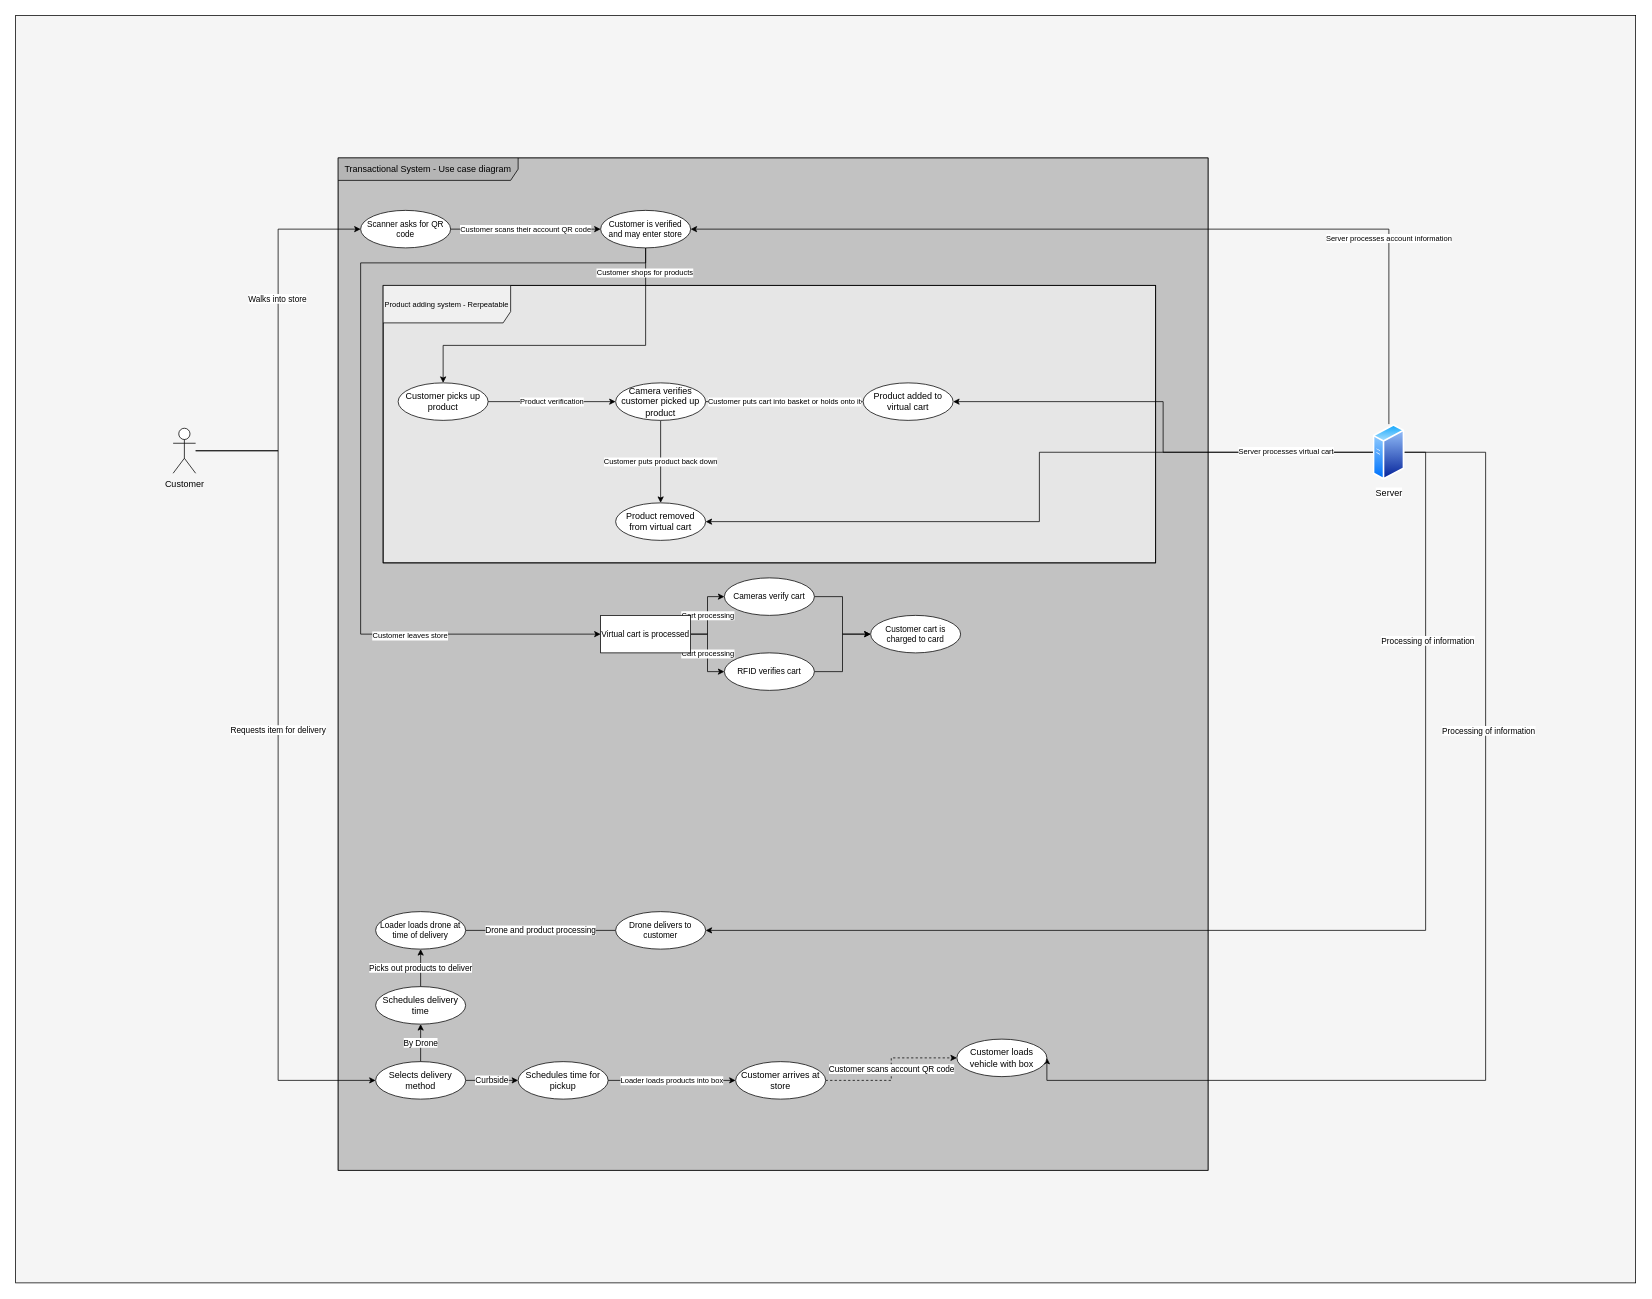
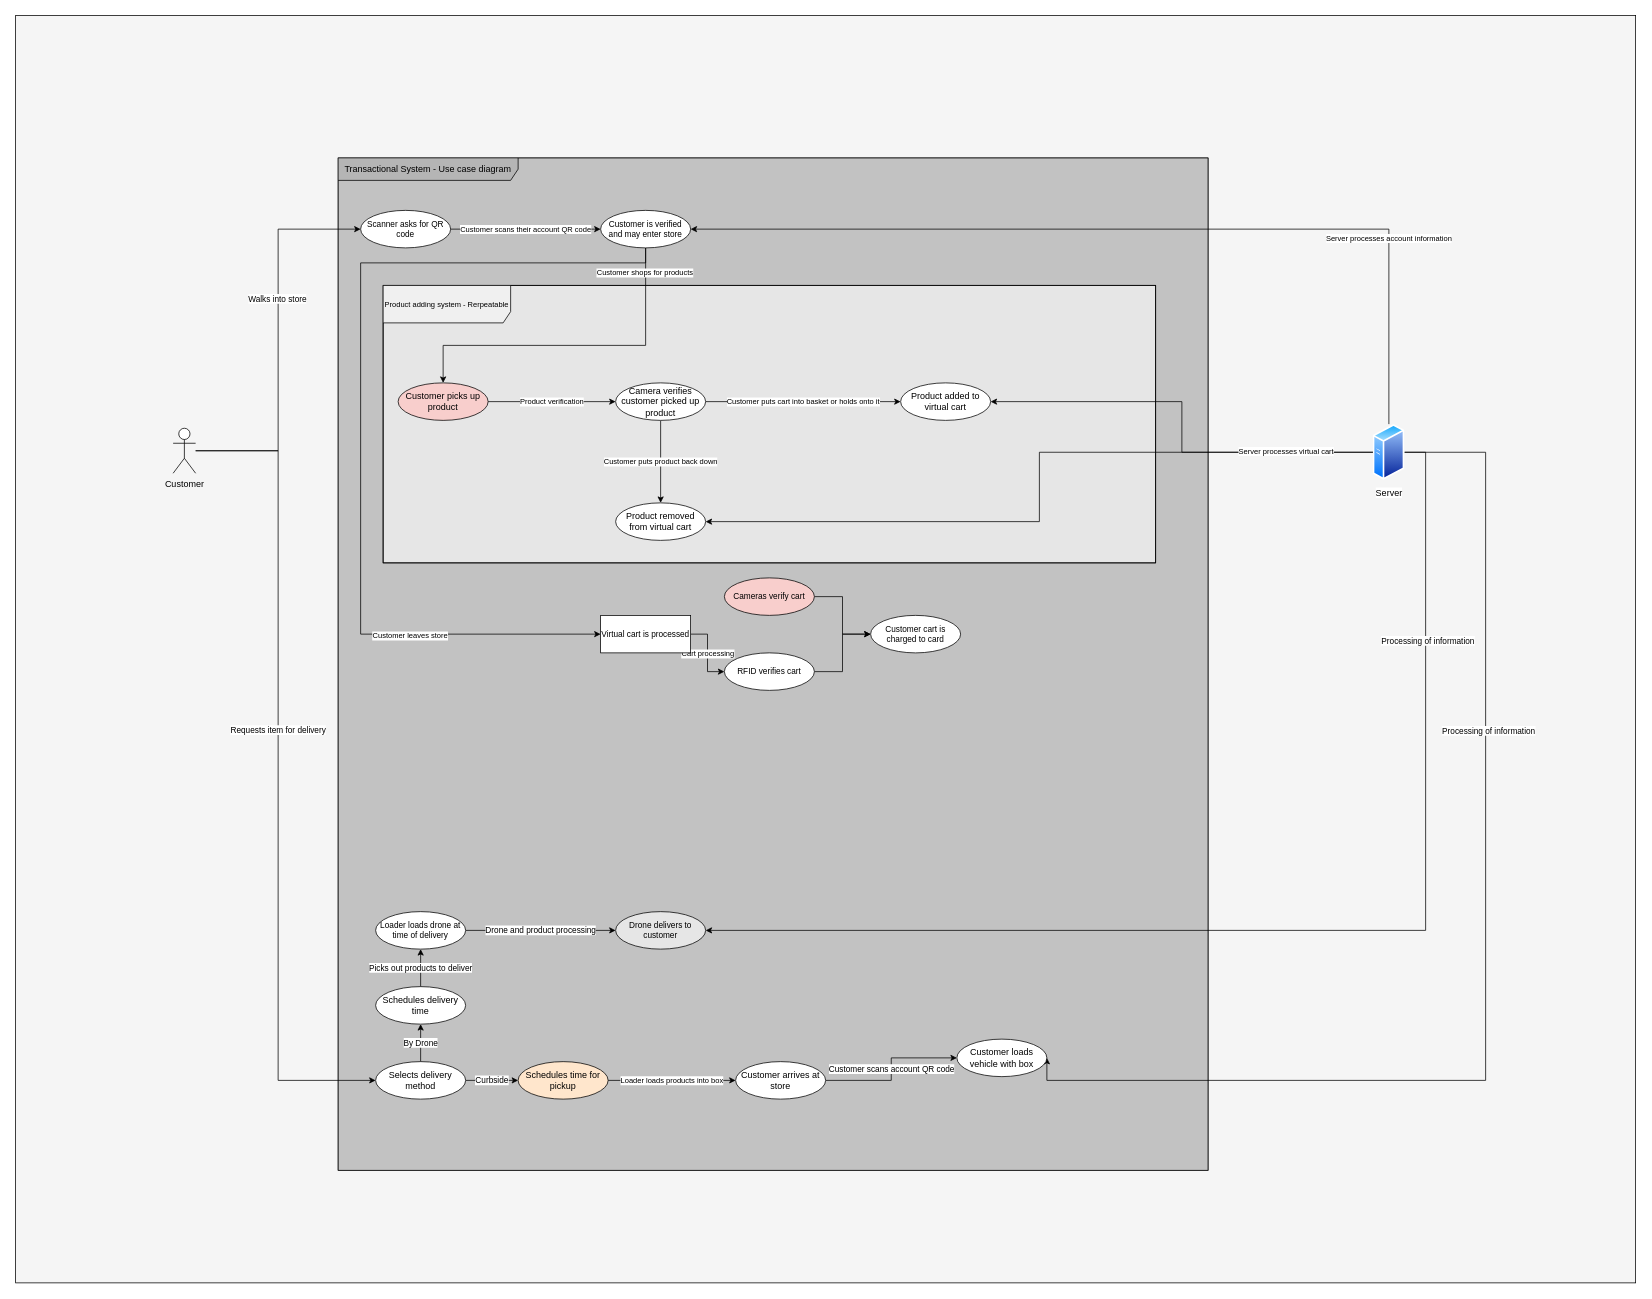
  <mxCell id="0" />
  <mxCell id="1" parent="0" />
  <mxCell id="2" value="" style="rounded=0;whiteSpace=wrap;html=1;fillColor=#F5F5F5;" vertex="1" parent="1"><mxGeometry x="20" y="20" width="2160" height="1690" as="geometry" /></mxCell>
  <mxCell id="3" value="" style="rounded=0;whiteSpace=wrap;html=1;shadow=0;fontSize=11;fillColor=#C2C2C2;fontColor=#333333;strokeColor=#666666;" parent="1" vertex="1"><mxGeometry x="450" y="210" width="1160" height="1350" as="geometry" /></mxCell>
  <mxCell id="4" value="Transactional System - Use case diagram" style="shape=umlFrame;whiteSpace=wrap;html=1;width=240;height=30;shadow=0;fillColor=#B5B5B5;" parent="1" vertex="1"><mxGeometry x="450" y="210" width="1160" height="1350" as="geometry" /></mxCell>
  <mxCell id="5" value="" style="rounded=0;whiteSpace=wrap;html=1;shadow=0;fontSize=11;fillColor=#E6E6E6;" parent="1" vertex="1"><mxGeometry x="510" y="380" width="1030" height="370" as="geometry" /></mxCell>
  <mxCell id="6" value="Product adding system - Rerpeatable" style="shape=umlFrame;whiteSpace=wrap;html=1;fontSize=10;width=170;height=50;fillColor=#F0F0F0;" parent="1" vertex="1"><mxGeometry x="510" y="380" width="1030" height="370" as="geometry" /></mxCell>
  <mxCell id="7" style="edgeStyle=orthogonalEdgeStyle;rounded=0;orthogonalLoop=1;jettySize=auto;html=1;entryX=0;entryY=0.5;entryDx=0;entryDy=0;" parent="1" source="11" target="13" edge="1"><mxGeometry relative="1" as="geometry" /></mxCell>
  <mxCell id="8" value="Walks into store" style="edgeLabel;html=1;align=center;verticalAlign=middle;resizable=0;points=[];" parent="7" vertex="1" connectable="0"><mxGeometry x="0.216" y="2" relative="1" as="geometry"><mxPoint as="offset" /></mxGeometry></mxCell>
  <mxCell id="9" style="edgeStyle=orthogonalEdgeStyle;rounded=0;orthogonalLoop=1;jettySize=auto;html=1;entryX=0;entryY=0.5;entryDx=0;entryDy=0;" parent="1" source="11" target="16" edge="1"><mxGeometry relative="1" as="geometry"><Array as="points"><mxPoint x="370" y="601" /><mxPoint x="370" y="1440" /></Array></mxGeometry></mxCell>
  <mxCell id="10" value="Requests item for delivery" style="edgeLabel;html=1;align=center;verticalAlign=middle;resizable=0;points=[];" parent="9" vertex="1" connectable="0"><mxGeometry x="-0.107" y="-1" relative="1" as="geometry"><mxPoint as="offset" /></mxGeometry></mxCell>
  <mxCell id="11" value="Customer" style="shape=umlActor;verticalLabelPosition=bottom;verticalAlign=top;html=1;" parent="1" vertex="1"><mxGeometry x="230" y="570.5" width="30" height="60" as="geometry" /></mxCell>
  <mxCell id="12" value="Customer scans their account QR code" style="edgeStyle=orthogonalEdgeStyle;rounded=0;orthogonalLoop=1;jettySize=auto;html=1;entryX=0;entryY=0.5;entryDx=0;entryDy=0;fontSize=10;" parent="1" source="13" target="46" edge="1"><mxGeometry relative="1" as="geometry" /></mxCell>
  <mxCell id="13" value="Scanner asks for QR code" style="ellipse;whiteSpace=wrap;html=1;fontSize=11;" parent="1" vertex="1"><mxGeometry x="480" y="280" width="120" height="50" as="geometry" /></mxCell>
  <mxCell id="14" value="By Drone" style="edgeStyle=orthogonalEdgeStyle;rounded=0;orthogonalLoop=1;jettySize=auto;html=1;" parent="1" source="16" target="18" edge="1"><mxGeometry relative="1" as="geometry" /></mxCell>
  <mxCell id="15" value="Curbside" style="edgeStyle=orthogonalEdgeStyle;rounded=0;orthogonalLoop=1;jettySize=auto;html=1;" parent="1" source="16" target="20" edge="1"><mxGeometry relative="1" as="geometry" /></mxCell>
  <mxCell id="16" value="Selects delivery method" style="ellipse;whiteSpace=wrap;html=1;" parent="1" vertex="1"><mxGeometry x="500" y="1415" width="120" height="50" as="geometry" /></mxCell>
  <mxCell id="17" value="Picks out products to deliver" style="edgeStyle=orthogonalEdgeStyle;rounded=0;orthogonalLoop=1;jettySize=auto;html=1;" parent="1" source="18" target="22" edge="1"><mxGeometry relative="1" as="geometry" /></mxCell>
  <mxCell id="18" value="Schedules delivery time" style="ellipse;whiteSpace=wrap;html=1;" parent="1" vertex="1"><mxGeometry x="500" y="1315" width="120" height="50" as="geometry" /></mxCell>
  <mxCell id="19" value="Loader loads products into box" style="edgeStyle=orthogonalEdgeStyle;rounded=0;orthogonalLoop=1;jettySize=auto;html=1;entryX=0;entryY=0.5;entryDx=0;entryDy=0;fontSize=10;" parent="1" source="20" target="34" edge="1"><mxGeometry relative="1" as="geometry" /></mxCell>
- <mxCell id="20" value="Schedules time for pickup" style="ellipse;whiteSpace=wrap;html=1;" parent="1" vertex="1"><mxGeometry x="690" y="1415" width="120" height="50" as="geometry" /></mxCell>
- <mxCell id="21" value="Drone and product processing" style="edgeStyle=orthogonalEdgeStyle;rounded=0;orthogonalLoop=1;jettySize=auto;html=1;fontSize=11;endArrow=none;" parent="1" source="22" target="55" edge="1"><mxGeometry relative="1" as="geometry" /></mxCell>
+ <mxCell id="20" value="Schedules time for pickup" style="ellipse;whiteSpace=wrap;html=1;fillColor=#ffe6cc;" parent="1" vertex="1"><mxGeometry x="690" y="1415" width="120" height="50" as="geometry" /></mxCell>
+ <mxCell id="21" value="Drone and product processing" style="edgeStyle=orthogonalEdgeStyle;rounded=0;orthogonalLoop=1;jettySize=auto;html=1;fontSize=11;" parent="1" source="22" target="55" edge="1"><mxGeometry relative="1" as="geometry" /></mxCell>
  <mxCell id="22" value="Loader loads drone at time of delivery" style="ellipse;whiteSpace=wrap;html=1;fontSize=11;" parent="1" vertex="1"><mxGeometry x="500" y="1215" width="120" height="50" as="geometry" /></mxCell>
  <mxCell id="23" style="edgeStyle=orthogonalEdgeStyle;rounded=0;orthogonalLoop=1;jettySize=auto;html=1;entryX=1;entryY=0.5;entryDx=0;entryDy=0;fontSize=10;" parent="1" source="32" target="46" edge="1"><mxGeometry relative="1" as="geometry"><Array as="points"><mxPoint x="1851" y="305" /></Array></mxGeometry></mxCell>
  <mxCell id="24" value="Server processes account information" style="edgeLabel;html=1;align=center;verticalAlign=middle;resizable=0;points=[];fontSize=10;" parent="23" vertex="1" connectable="0"><mxGeometry x="-0.582" y="1" relative="1" as="geometry"><mxPoint as="offset" /></mxGeometry></mxCell>
  <mxCell id="25" style="edgeStyle=orthogonalEdgeStyle;rounded=0;orthogonalLoop=1;jettySize=auto;html=1;entryX=1;entryY=0.5;entryDx=0;entryDy=0;fontSize=10;" parent="1" source="32" target="40" edge="1"><mxGeometry relative="1" as="geometry" /></mxCell>
  <mxCell id="26" style="edgeStyle=orthogonalEdgeStyle;rounded=0;orthogonalLoop=1;jettySize=auto;html=1;entryX=1;entryY=0.5;entryDx=0;entryDy=0;fontSize=10;" parent="1" source="32" target="41" edge="1"><mxGeometry relative="1" as="geometry" /></mxCell>
  <mxCell id="27" value="Server processes virtual cart" style="edgeLabel;html=1;align=center;verticalAlign=middle;resizable=0;points=[];fontSize=10;" parent="26" vertex="1" connectable="0"><mxGeometry x="-0.761" y="-2" relative="1" as="geometry"><mxPoint as="offset" /></mxGeometry></mxCell>
  <mxCell id="28" style="edgeStyle=orthogonalEdgeStyle;rounded=0;orthogonalLoop=1;jettySize=auto;html=1;entryX=1;entryY=0.5;entryDx=0;entryDy=0;fontSize=11;" parent="1" source="32" target="55" edge="1"><mxGeometry relative="1" as="geometry"><Array as="points"><mxPoint x="1900" y="603" /><mxPoint x="1900" y="1240" /></Array></mxGeometry></mxCell>
  <mxCell id="29" value="Processing of information" style="edgeLabel;html=1;align=center;verticalAlign=middle;resizable=0;points=[];fontSize=11;" parent="28" vertex="1" connectable="0"><mxGeometry x="-0.657" y="2" relative="1" as="geometry"><mxPoint as="offset" /></mxGeometry></mxCell>
  <mxCell id="30" style="edgeStyle=orthogonalEdgeStyle;rounded=0;orthogonalLoop=1;jettySize=auto;html=1;entryX=1;entryY=0.5;entryDx=0;entryDy=0;fontSize=11;" parent="1" source="32" target="56" edge="1"><mxGeometry relative="1" as="geometry"><Array as="points"><mxPoint x="1980" y="603" /><mxPoint x="1980" y="1440" /></Array></mxGeometry></mxCell>
  <mxCell id="31" value="Processing of information" style="edgeLabel;html=1;align=center;verticalAlign=middle;resizable=0;points=[];fontSize=11;" parent="30" vertex="1" connectable="0"><mxGeometry x="-0.388" y="3" relative="1" as="geometry"><mxPoint y="1" as="offset" /></mxGeometry></mxCell>
  <mxCell id="32" value="Server" style="aspect=fixed;perimeter=ellipsePerimeter;html=1;align=center;shadow=0;dashed=0;spacingTop=3;image;image=img/lib/active_directory/generic_server.svg;" parent="1" vertex="1"><mxGeometry x="1830" y="565" width="42" height="75" as="geometry" /></mxCell>
- <mxCell id="33" value="Customer scans account QR code" style="edgeStyle=orthogonalEdgeStyle;rounded=0;orthogonalLoop=1;jettySize=auto;html=1;entryX=0;entryY=0.5;entryDx=0;entryDy=0;fontSize=11;dashed=1;" parent="1" source="34" target="56" edge="1"><mxGeometry relative="1" as="geometry" /></mxCell>
+ <mxCell id="33" value="Customer scans account QR code" style="edgeStyle=orthogonalEdgeStyle;rounded=0;orthogonalLoop=1;jettySize=auto;html=1;entryX=0;entryY=0.5;entryDx=0;entryDy=0;fontSize=11;" parent="1" source="34" target="56" edge="1"><mxGeometry relative="1" as="geometry" /></mxCell>
  <mxCell id="34" value="Customer arrives at store" style="ellipse;whiteSpace=wrap;html=1;" parent="1" vertex="1"><mxGeometry x="980" y="1415" width="120" height="50" as="geometry" /></mxCell>
  <mxCell id="35" value="Product verification" style="edgeStyle=orthogonalEdgeStyle;rounded=0;orthogonalLoop=1;jettySize=auto;html=1;exitX=1;exitY=0.5;exitDx=0;exitDy=0;entryX=0;entryY=0.5;entryDx=0;entryDy=0;fontSize=10;" parent="1" source="36" target="39" edge="1"><mxGeometry relative="1" as="geometry" /></mxCell>
- <mxCell id="36" value="Customer picks up product" style="ellipse;whiteSpace=wrap;html=1;" parent="1" vertex="1"><mxGeometry x="530" y="510" width="120" height="50" as="geometry" /></mxCell>
+ <mxCell id="36" value="Customer picks up product" style="ellipse;whiteSpace=wrap;html=1;fillColor=#f8cecc;" parent="1" vertex="1"><mxGeometry x="530" y="510" width="120" height="50" as="geometry" /></mxCell>
  <mxCell id="37" value="Customer puts cart into basket or holds onto it" style="edgeStyle=orthogonalEdgeStyle;rounded=0;orthogonalLoop=1;jettySize=auto;html=1;exitX=1;exitY=0.5;exitDx=0;exitDy=0;fontSize=10;" parent="1" source="39" target="40" edge="1"><mxGeometry relative="1" as="geometry" /></mxCell>
  <mxCell id="38" value="Customer puts product back down" style="edgeStyle=orthogonalEdgeStyle;rounded=0;orthogonalLoop=1;jettySize=auto;html=1;fontSize=10;" parent="1" source="39" target="41" edge="1"><mxGeometry relative="1" as="geometry" /></mxCell>
  <mxCell id="39" value="Camera verifies customer picked up product" style="ellipse;whiteSpace=wrap;html=1;" parent="1" vertex="1"><mxGeometry x="820" y="510" width="120" height="50" as="geometry" /></mxCell>
- <mxCell id="40" value="Product added to virtual cart" style="ellipse;whiteSpace=wrap;html=1;" parent="1" vertex="1"><mxGeometry x="1150" y="510" width="120" height="50" as="geometry" /></mxCell>
+ <mxCell id="40" value="Product added to virtual cart" style="ellipse;whiteSpace=wrap;html=1;" parent="1" vertex="1"><mxGeometry x="1200" y="510" width="120" height="50" as="geometry" /></mxCell>
  <mxCell id="41" value="Product removed from virtual cart" style="ellipse;whiteSpace=wrap;html=1;" parent="1" vertex="1"><mxGeometry x="820" y="670" width="120" height="50" as="geometry" /></mxCell>
  <mxCell id="42" style="edgeStyle=orthogonalEdgeStyle;rounded=0;orthogonalLoop=1;jettySize=auto;html=1;entryX=0.5;entryY=0;entryDx=0;entryDy=0;fontSize=10;" parent="1" source="46" target="36" edge="1"><mxGeometry relative="1" as="geometry"><Array as="points"><mxPoint x="860" y="460" /><mxPoint x="590" y="460" /></Array></mxGeometry></mxCell>
  <mxCell id="43" value="Customer shops for products" style="edgeLabel;html=1;align=center;verticalAlign=middle;resizable=0;points=[];fontSize=10;" parent="42" vertex="1" connectable="0"><mxGeometry x="-0.858" y="-2" relative="1" as="geometry"><mxPoint as="offset" /></mxGeometry></mxCell>
  <mxCell id="44" style="edgeStyle=orthogonalEdgeStyle;rounded=0;orthogonalLoop=1;jettySize=auto;html=1;entryX=0;entryY=0.5;entryDx=0;entryDy=0;fontSize=10;" parent="1" source="46" target="49" edge="1"><mxGeometry relative="1" as="geometry"><Array as="points"><mxPoint x="860" y="350" /><mxPoint x="480" y="350" /><mxPoint x="480" y="845" /></Array></mxGeometry></mxCell>
  <mxCell id="45" value="Customer leaves store" style="edgeLabel;html=1;align=center;verticalAlign=middle;resizable=0;points=[];fontSize=10;" parent="44" vertex="1" connectable="0"><mxGeometry x="0.58" y="-1" relative="1" as="geometry"><mxPoint as="offset" /></mxGeometry></mxCell>
  <mxCell id="46" value="Customer is verified and may enter store" style="ellipse;whiteSpace=wrap;html=1;fontSize=11;" parent="1" vertex="1"><mxGeometry x="800" y="280" width="120" height="50" as="geometry" /></mxCell>
- <mxCell id="47" value="Cart processing" style="edgeStyle=orthogonalEdgeStyle;rounded=0;orthogonalLoop=1;jettySize=auto;html=1;exitX=1;exitY=0.5;exitDx=0;exitDy=0;fontSize=10;" parent="1" source="49" target="51" edge="1"><mxGeometry relative="1" as="geometry" /></mxCell>
  <mxCell id="48" value="Cart processing" style="edgeStyle=orthogonalEdgeStyle;rounded=0;orthogonalLoop=1;jettySize=auto;html=1;exitX=1;exitY=0.5;exitDx=0;exitDy=0;fontSize=10;" parent="1" source="49" target="53" edge="1"><mxGeometry relative="1" as="geometry" /></mxCell>
  <mxCell id="49" value="Virtual cart is processed" style="whiteSpace=wrap;html=1;fontSize=11;rounded=0;" parent="1" vertex="1"><mxGeometry x="800" y="820" width="120" height="50" as="geometry" /></mxCell>
  <mxCell id="50" style="edgeStyle=orthogonalEdgeStyle;rounded=0;orthogonalLoop=1;jettySize=auto;html=1;entryX=0;entryY=0.5;entryDx=0;entryDy=0;fontSize=10;" parent="1" source="51" target="54" edge="1"><mxGeometry relative="1" as="geometry" /></mxCell>
- <mxCell id="51" value="Cameras verify cart" style="ellipse;whiteSpace=wrap;html=1;fontSize=11;" parent="1" vertex="1"><mxGeometry x="965" y="770" width="120" height="50" as="geometry" /></mxCell>
+ <mxCell id="51" value="Cameras verify cart" style="ellipse;whiteSpace=wrap;html=1;fontSize=11;fillColor=#f8cecc;" parent="1" vertex="1"><mxGeometry x="965" y="770" width="120" height="50" as="geometry" /></mxCell>
  <mxCell id="52" style="edgeStyle=orthogonalEdgeStyle;rounded=0;orthogonalLoop=1;jettySize=auto;html=1;exitX=1;exitY=0.5;exitDx=0;exitDy=0;entryX=0;entryY=0.5;entryDx=0;entryDy=0;fontSize=10;" parent="1" source="53" target="54" edge="1"><mxGeometry relative="1" as="geometry" /></mxCell>
  <mxCell id="53" value="RFID verifies cart" style="ellipse;whiteSpace=wrap;html=1;fontSize=11;" parent="1" vertex="1"><mxGeometry x="965" y="870" width="120" height="50" as="geometry" /></mxCell>
  <mxCell id="54" value="Customer cart is charged to card" style="ellipse;whiteSpace=wrap;html=1;fontSize=11;" parent="1" vertex="1"><mxGeometry x="1160" y="820" width="120" height="50" as="geometry" /></mxCell>
- <mxCell id="55" value="Drone delivers to customer" style="ellipse;whiteSpace=wrap;html=1;fontSize=11;" parent="1" vertex="1"><mxGeometry x="820" y="1215" width="120" height="50" as="geometry" /></mxCell>
+ <mxCell id="55" value="Drone delivers to customer" style="ellipse;whiteSpace=wrap;html=1;fontSize=11;fillColor=#e6e6e6;" parent="1" vertex="1"><mxGeometry x="820" y="1215" width="120" height="50" as="geometry" /></mxCell>
  <mxCell id="56" value="Customer loads vehicle with box" style="ellipse;whiteSpace=wrap;html=1;" parent="1" vertex="1"><mxGeometry x="1275" y="1385" width="120" height="50" as="geometry" /></mxCell>
